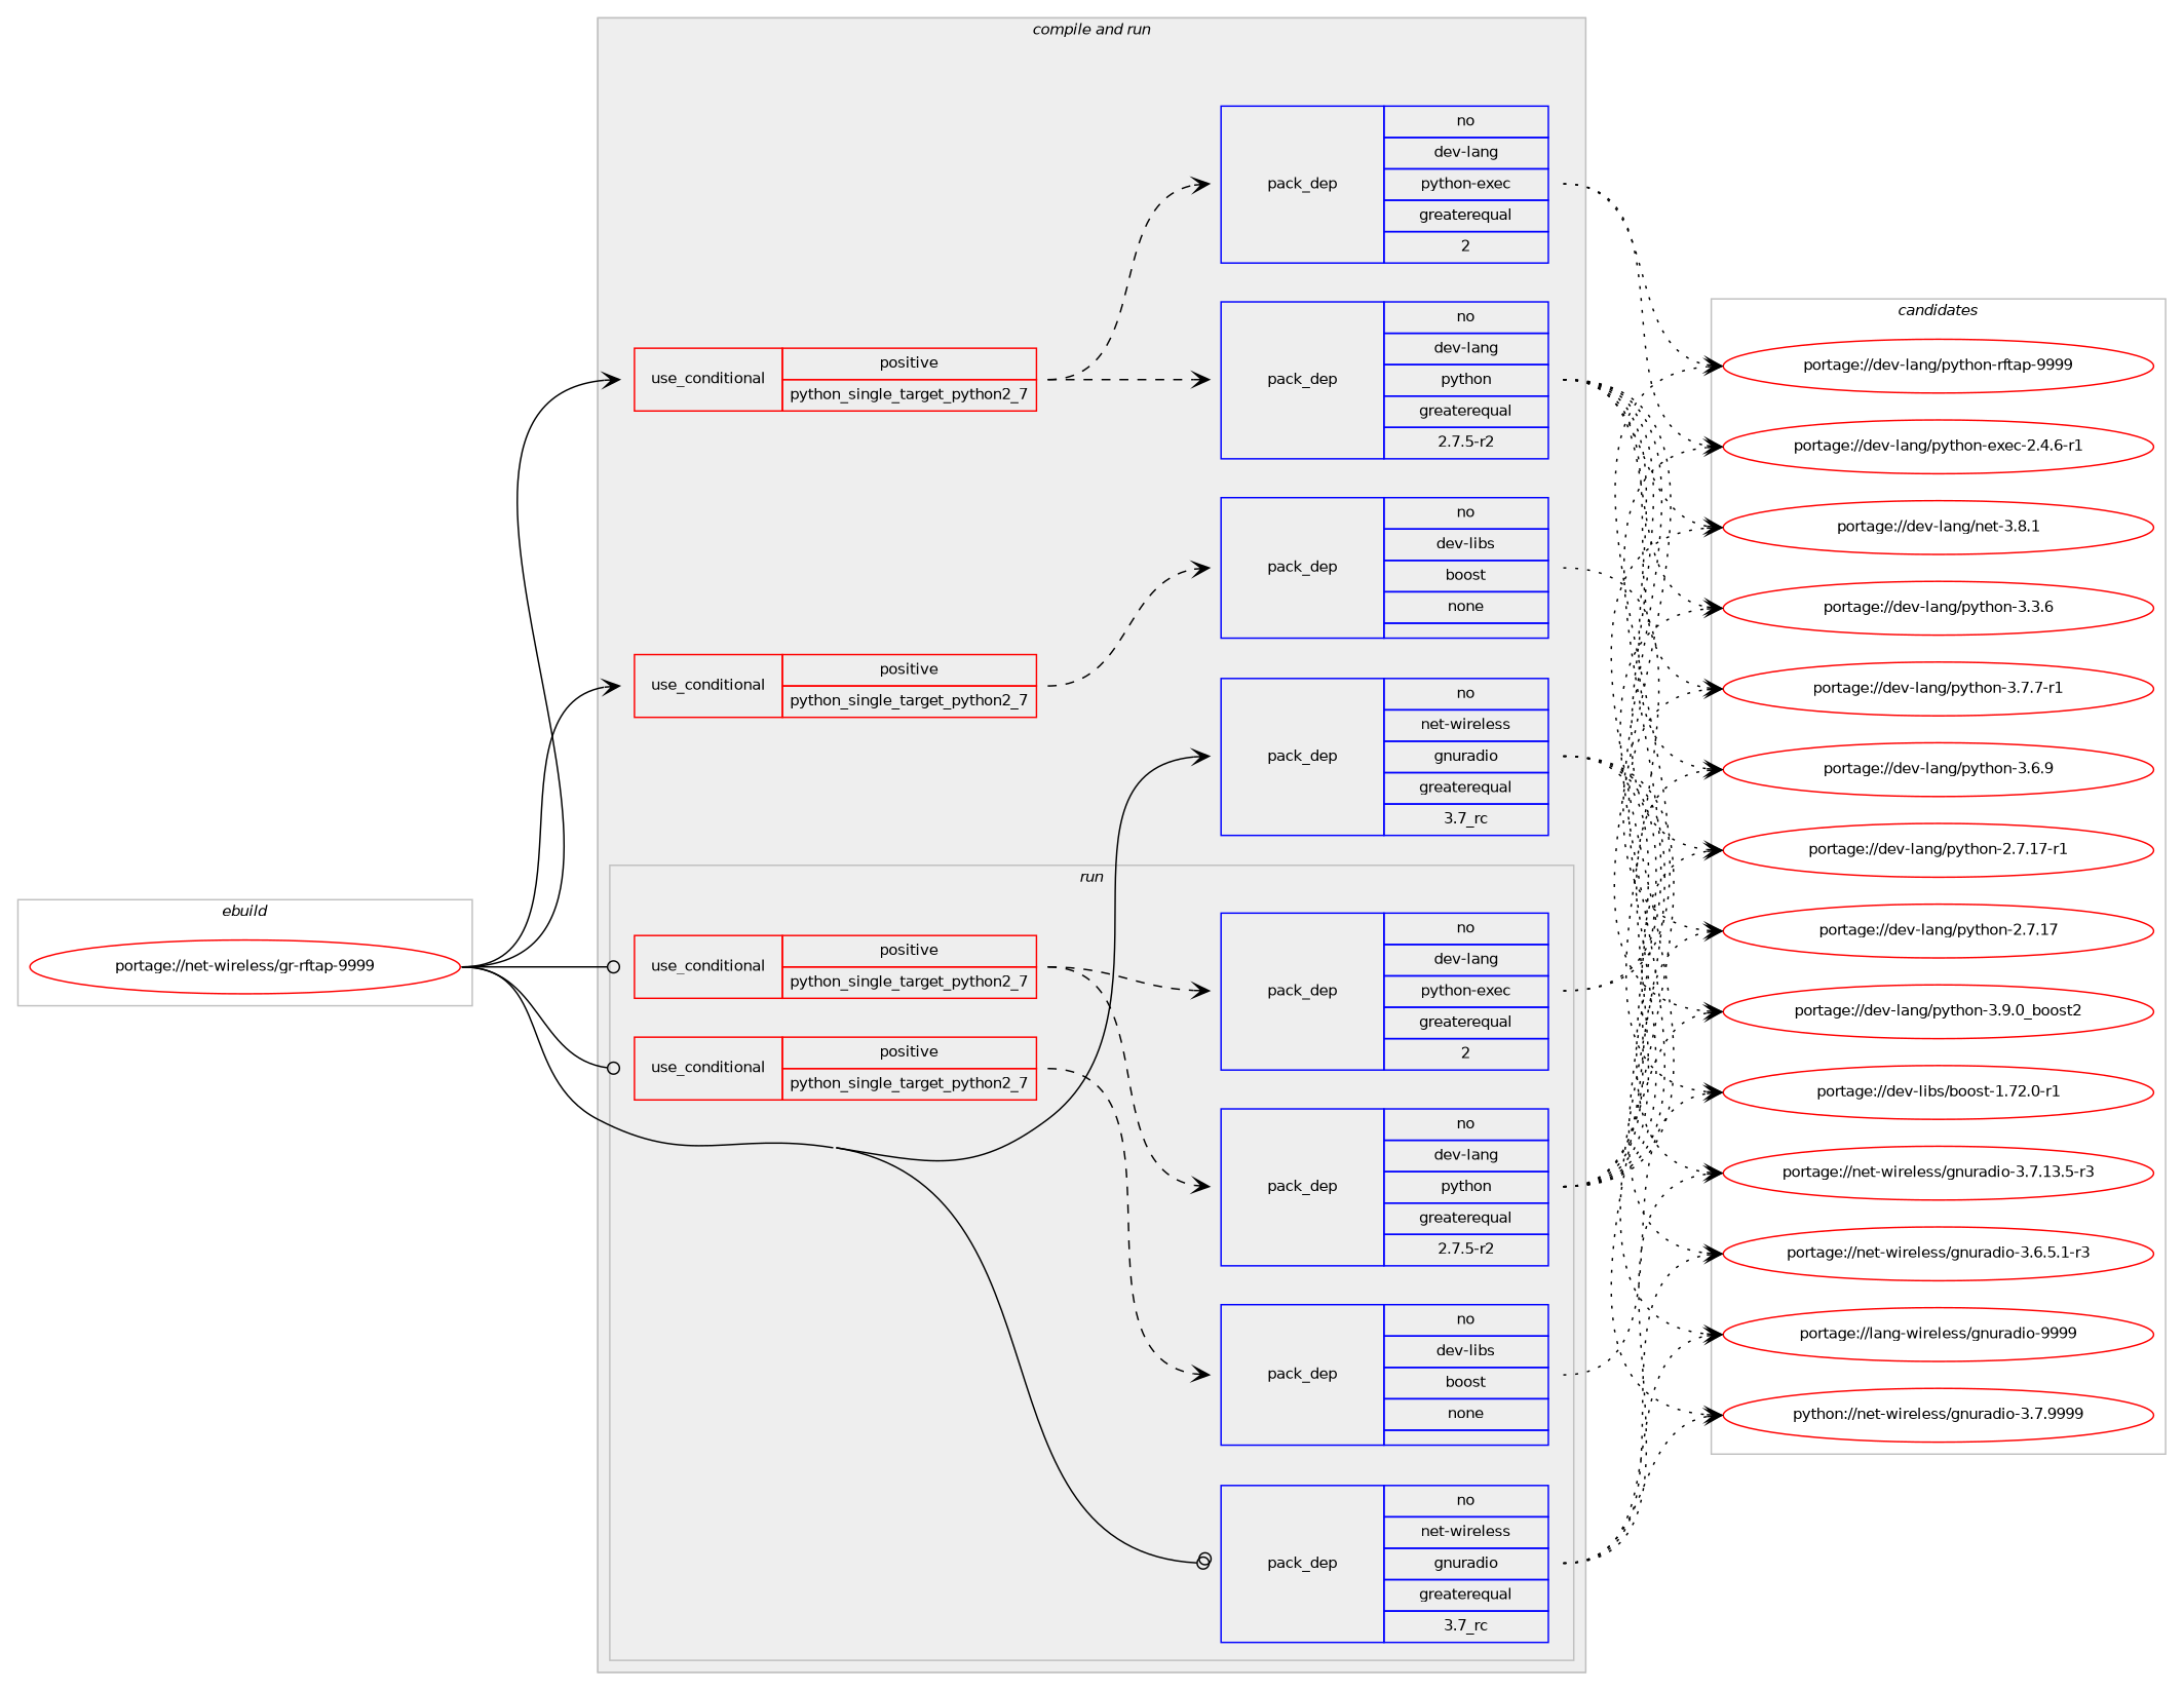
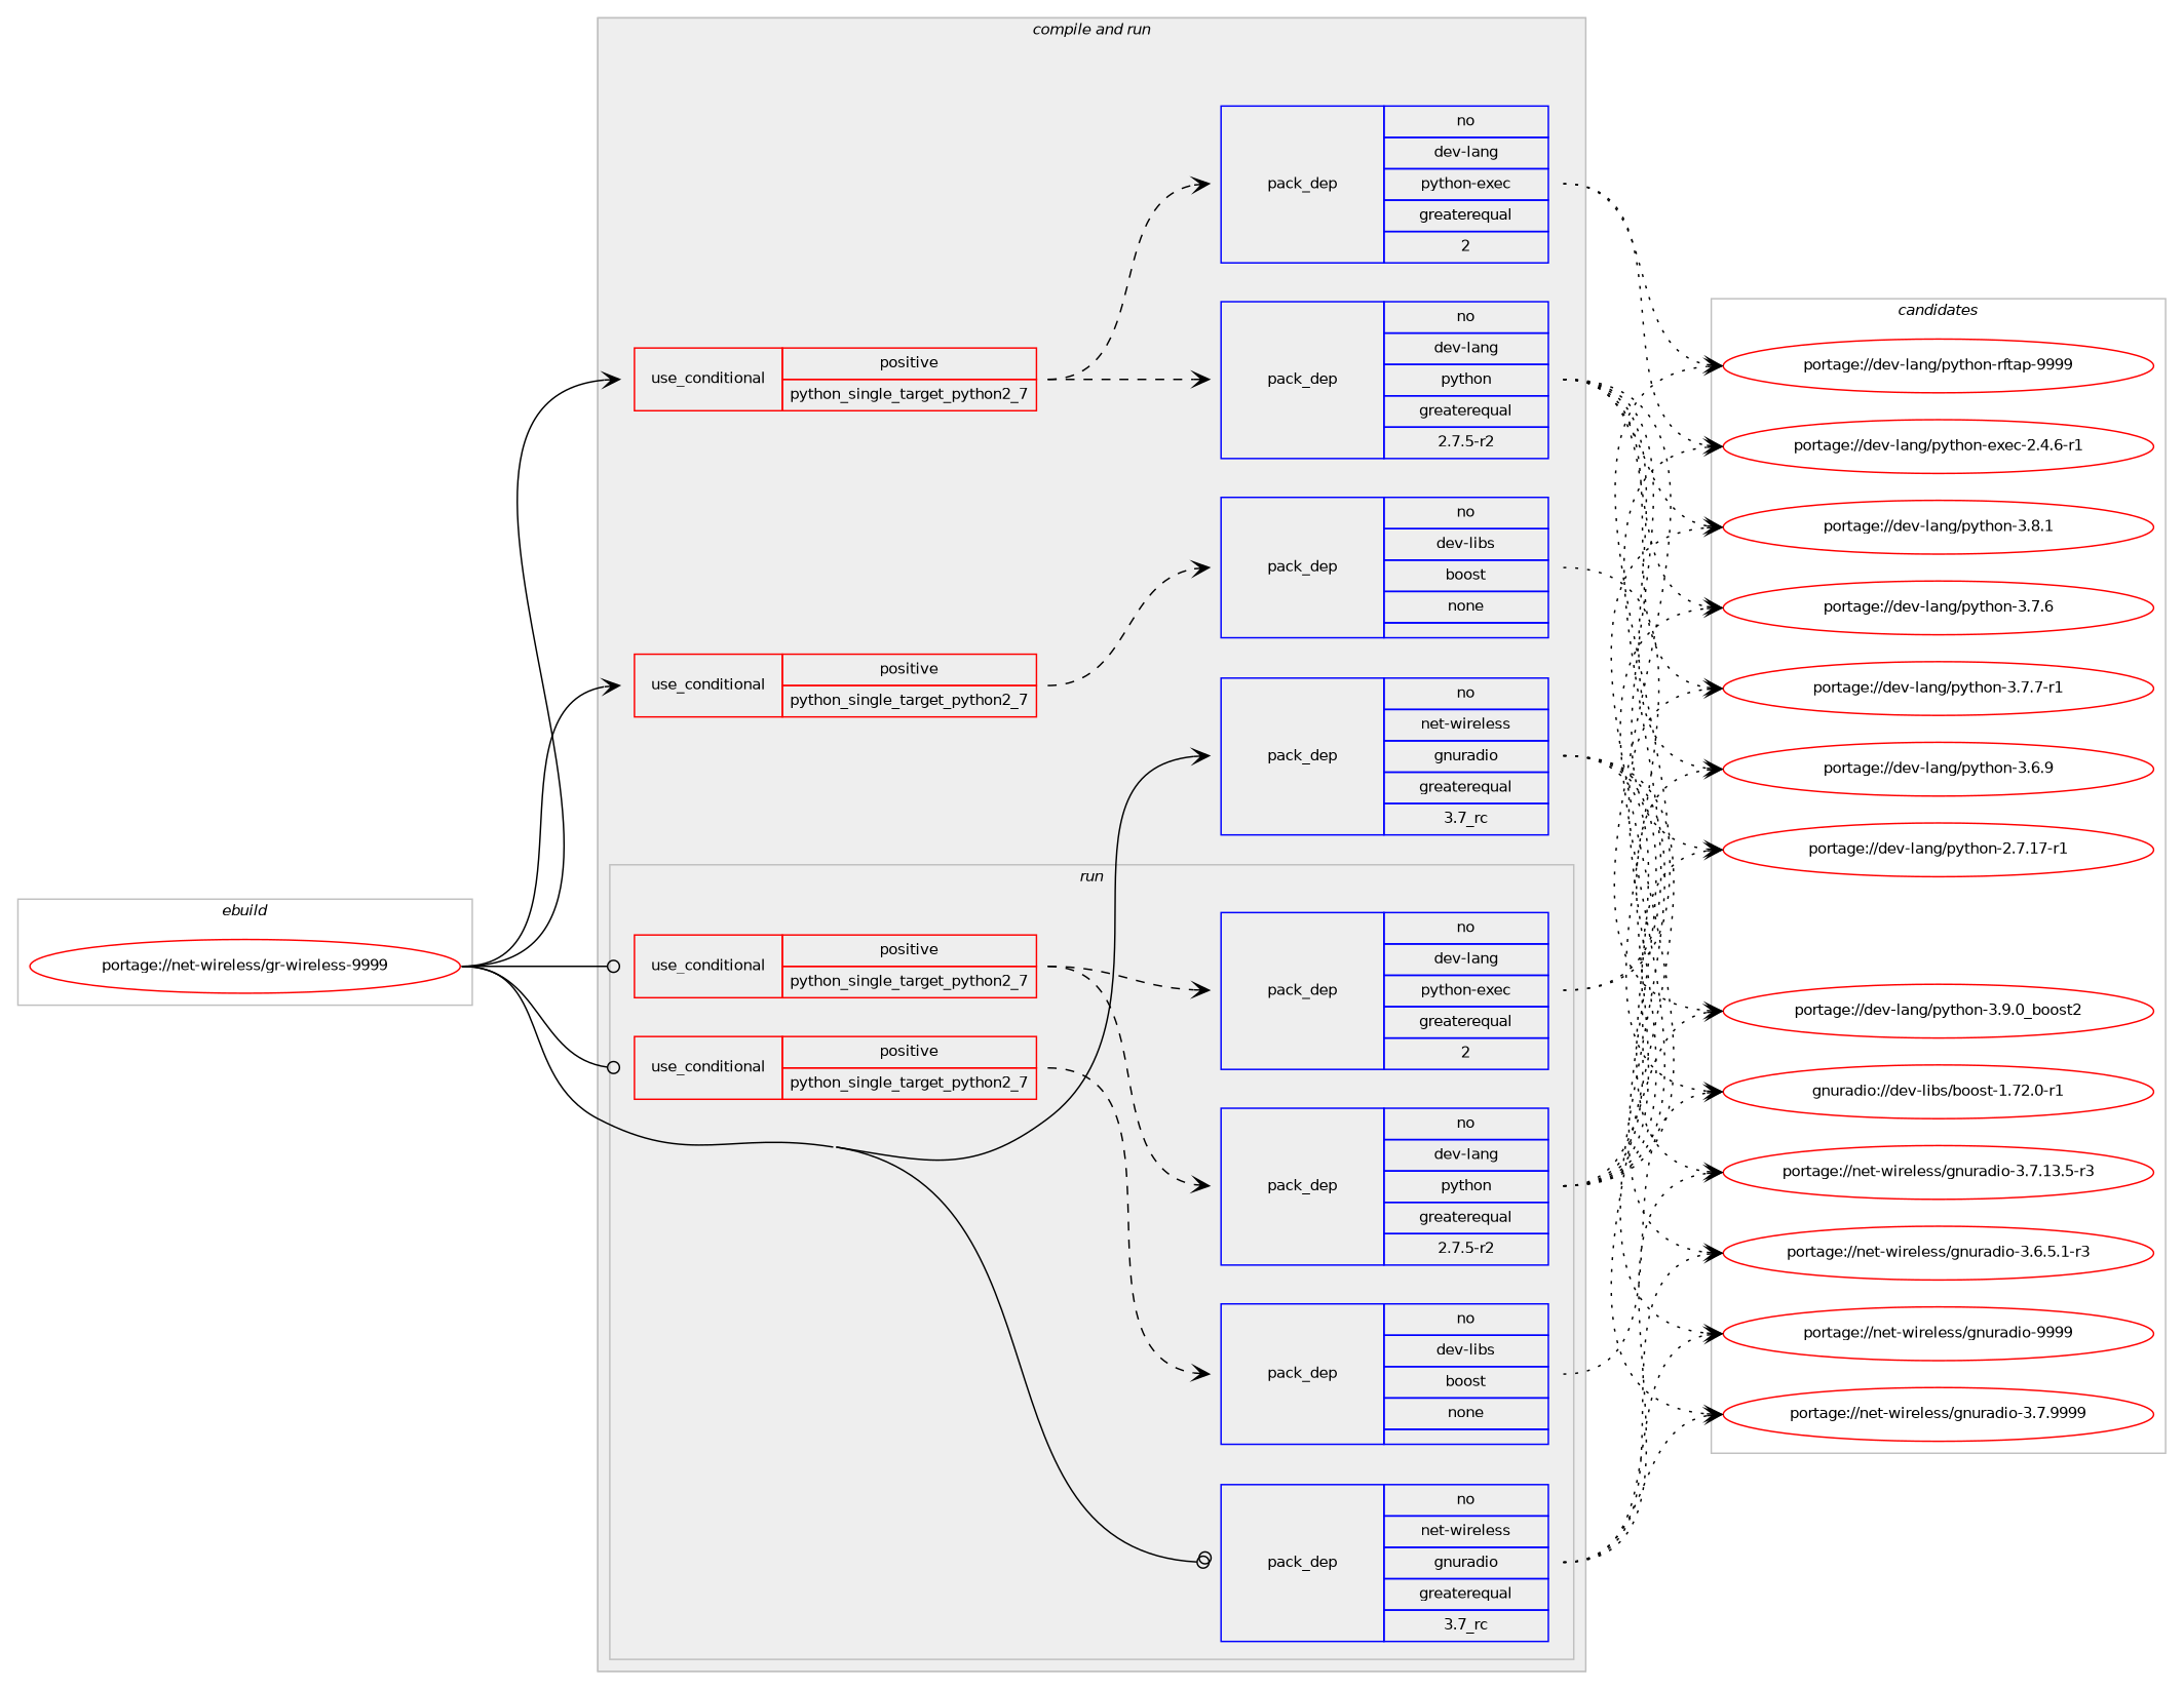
  digraph {
    compound=true
    concentrate=true
    fontname=Helvetica
    fontsize=10
    newrank=true
    rankdir=LR
    ranksep=1.5
    node [color=red fontname=Helvetica fontsize=10]
    edge [arrowhead=vee headport=w style=dotted tailport=e weight=100]
-   n1 [label="portage://net-wireless/gr-rftap-9999" width=4]
+   n1 [label="portage://net-wireless/gr-wireless-9999" width=4]
    n2 [color=blue label=<<TABLE BORDER="0" CELLBORDER="1" CELLSPACING="0" CELLPADDING="4" WIDTH="220"><TR><TD ROWSPAN="6" CELLPADDING="30">pack_dep</TD></TR><TR><TD WIDTH="110">no</TD></TR><TR><TD>dev-lang</TD></TR><TR><TD>python</TD></TR><TR><TD>greaterequal</TD></TR><TR><TD>2.7.5-r2</TD></TR></TABLE>> shape=none]
    n3 [color=blue label=<<TABLE BORDER="0" CELLBORDER="1" CELLSPACING="0" CELLPADDING="4" WIDTH="220"><TR><TD ROWSPAN="6" CELLPADDING="30">pack_dep</TD></TR><TR><TD WIDTH="110">no</TD></TR><TR><TD>dev-lang</TD></TR><TR><TD>python-exec</TD></TR><TR><TD>greaterequal</TD></TR><TR><TD>2</TD></TR></TABLE>> shape=none]
    n4 [label=<<TABLE BORDER="0" CELLBORDER="1" CELLSPACING="0" CELLPADDING="4"><TR><TD ROWSPAN="3" CELLPADDING="10">use_conditional</TD></TR><TR><TD>positive</TD></TR><TR><TD>python_single_target_python2_7</TD></TR></TABLE>> shape=none]
    n5 [color=blue label=<<TABLE BORDER="0" CELLBORDER="1" CELLSPACING="0" CELLPADDING="4" WIDTH="220"><TR><TD ROWSPAN="6" CELLPADDING="30">pack_dep</TD></TR><TR><TD WIDTH="110">no</TD></TR><TR><TD>dev-libs</TD></TR><TR><TD>boost</TD></TR><TR><TD>none</TD></TR><TR><TD></TD></TR></TABLE>> shape=none]
    n6 [label=<<TABLE BORDER="0" CELLBORDER="1" CELLSPACING="0" CELLPADDING="4"><TR><TD ROWSPAN="3" CELLPADDING="10">use_conditional</TD></TR><TR><TD>positive</TD></TR><TR><TD>python_single_target_python2_7</TD></TR></TABLE>> shape=none]
    n7 [color=blue label=<<TABLE BORDER="0" CELLBORDER="1" CELLSPACING="0" CELLPADDING="4" WIDTH="220"><TR><TD ROWSPAN="6" CELLPADDING="30">pack_dep</TD></TR><TR><TD WIDTH="110">no</TD></TR><TR><TD>net-wireless</TD></TR><TR><TD>gnuradio</TD></TR><TR><TD>greaterequal</TD></TR><TR><TD>3.7_rc</TD></TR></TABLE>> shape=none]
    n8 [color=blue label=<<TABLE BORDER="0" CELLBORDER="1" CELLSPACING="0" CELLPADDING="4" WIDTH="220"><TR><TD ROWSPAN="6" CELLPADDING="30">pack_dep</TD></TR><TR><TD WIDTH="110">no</TD></TR><TR><TD>dev-lang</TD></TR><TR><TD>python</TD></TR><TR><TD>greaterequal</TD></TR><TR><TD>2.7.5-r2</TD></TR></TABLE>> shape=none]
    n9 [color=blue label=<<TABLE BORDER="0" CELLBORDER="1" CELLSPACING="0" CELLPADDING="4" WIDTH="220"><TR><TD ROWSPAN="6" CELLPADDING="30">pack_dep</TD></TR><TR><TD WIDTH="110">no</TD></TR><TR><TD>dev-lang</TD></TR><TR><TD>python-exec</TD></TR><TR><TD>greaterequal</TD></TR><TR><TD>2</TD></TR></TABLE>> shape=none]
    n10 [label=<<TABLE BORDER="0" CELLBORDER="1" CELLSPACING="0" CELLPADDING="4"><TR><TD ROWSPAN="3" CELLPADDING="10">use_conditional</TD></TR><TR><TD>positive</TD></TR><TR><TD>python_single_target_python2_7</TD></TR></TABLE>> shape=none]
    n11 [color=blue label=<<TABLE BORDER="0" CELLBORDER="1" CELLSPACING="0" CELLPADDING="4" WIDTH="220"><TR><TD ROWSPAN="6" CELLPADDING="30">pack_dep</TD></TR><TR><TD WIDTH="110">no</TD></TR><TR><TD>dev-libs</TD></TR><TR><TD>boost</TD></TR><TR><TD>none</TD></TR><TR><TD></TD></TR></TABLE>> shape=none]
    n12 [label=<<TABLE BORDER="0" CELLBORDER="1" CELLSPACING="0" CELLPADDING="4"><TR><TD ROWSPAN="3" CELLPADDING="10">use_conditional</TD></TR><TR><TD>positive</TD></TR><TR><TD>python_single_target_python2_7</TD></TR></TABLE>> shape=none]
    n13 [color=blue label=<<TABLE BORDER="0" CELLBORDER="1" CELLSPACING="0" CELLPADDING="4" WIDTH="220"><TR><TD ROWSPAN="6" CELLPADDING="30">pack_dep</TD></TR><TR><TD WIDTH="110">no</TD></TR><TR><TD>net-wireless</TD></TR><TR><TD>gnuradio</TD></TR><TR><TD>greaterequal</TD></TR><TR><TD>3.7_rc</TD></TR></TABLE>> shape=none]
    n14 [label="portage://dev-lang/python-3.9.0_boost2" width=4]
-   n15 [label="portage://dev-lang/net-3.8.1" width=4]
-   n16 [label="portage://dev-lang/python-3.3.6" width=4]
+   n15 [label="portage://dev-lang/python-3.8.1" width=4]
+   n16 [label="portage://dev-lang/python-3.7.6" width=4]
    n17 [label="portage://dev-lang/python-3.7.7-r1" width=4]
    n18 [label="portage://dev-lang/python-3.6.9" width=4]
    n19 [label="portage://dev-lang/python-2.7.17-r1" width=4]
-   n20 [label="portage://dev-lang/python-2.7.17" width=4]
    n21 [label="portage://dev-lang/python-rftap-9999" width=4]
    n22 [label="portage://dev-lang/python-exec-2.4.6-r1" width=4]
-   n23 [label="portage://dev-libs/boost-1.72.0-r1" width=4]
-   n24 [label="portage://lang-wireless/gnuradio-9999" width=4]
-   n25 [label="python://net-wireless/gnuradio-3.7.9999" width=4]
+   n23 [label="gnuradio://dev-libs/boost-1.72.0-r1" width=4]
+   n24 [label="portage://net-wireless/gnuradio-9999" width=4]
+   n25 [label="portage://net-wireless/gnuradio-3.7.9999" width=4]
    n26 [label="portage://net-wireless/gnuradio-3.7.13.5-r3" width=4]
    n27 [label="portage://net-wireless/gnuradio-3.6.5.1-r3" width=4]
    subgraph cluster_1 {
      color=gray
      label=<<i>ebuild</i>>
      rank=same
      n1
    }
    subgraph cluster_2 {
      color=gray
      label=<<i>dependencies</i>>
      subgraph cluster_3 {
        color=gray
        fillcolor="#eeeeee"
        label=<<i>compile</i>>
        style=filled
        subgraph sub_4 {
          color=gray
          fillcolor="#eeeeee"
          label=<<i>compile</i>>
          style=filled
          n4
          subgraph sub_5 {
            color=gray
            fillcolor="#eeeeee"
            label=<<i>compile</i>>
            style=filled
            n2
          }
          subgraph sub_6 {
            color=gray
            fillcolor="#eeeeee"
            label=<<i>compile</i>>
            style=filled
            n3
          }
        }
        subgraph sub_7 {
          color=gray
          fillcolor="#eeeeee"
          label=<<i>compile</i>>
          style=filled
          n6
          subgraph sub_8 {
            color=gray
            fillcolor="#eeeeee"
            label=<<i>compile</i>>
            style=filled
            n5
          }
        }
        subgraph sub_9 {
          color=gray
          fillcolor="#eeeeee"
          label=<<i>compile</i>>
          style=filled
          n7
        }
      }
      subgraph cluster_10 {
        color=gray
        fillcolor="#eeeeee"
        label=<<i>compile and run</i>>
        style=filled
      }
      subgraph cluster_11 {
        color=gray
        fillcolor="#eeeeee"
        label=<<i>run</i>>
        style=filled
        subgraph sub_12 {
          color=gray
          fillcolor="#eeeeee"
          label=<<i>run</i>>
          style=filled
          n10
          subgraph sub_13 {
            color=gray
            fillcolor="#eeeeee"
            label=<<i>run</i>>
            style=filled
            n8
          }
          subgraph sub_14 {
            color=gray
            fillcolor="#eeeeee"
            label=<<i>run</i>>
            style=filled
            n9
          }
        }
        subgraph sub_15 {
          color=gray
          fillcolor="#eeeeee"
          label=<<i>run</i>>
          style=filled
          n12
          subgraph sub_16 {
            color=gray
            fillcolor="#eeeeee"
            label=<<i>run</i>>
            style=filled
            n11
          }
        }
        subgraph sub_17 {
          color=gray
          fillcolor="#eeeeee"
          label=<<i>run</i>>
          style=filled
          n13
        }
      }
    }
    subgraph cluster_18 {
      color=gray
      label=<<i>candidates</i>>
      rank=same
      subgraph sub_19 {
        color=black
        label=<<i>candidates</i>>
        nodesep=1
        rank=same
        n14
        n15
        n16
        n17
        n18
        n19
-       n20
      }
      subgraph sub_20 {
        color=black
        label=<<i>candidates</i>>
        nodesep=1
        rank=same
        n21
        n22
      }
      subgraph sub_21 {
        color=black
        label=<<i>candidates</i>>
        nodesep=1
        rank=same
        n23
      }
      subgraph sub_22 {
        color=black
        label=<<i>candidates</i>>
        nodesep=1
        rank=same
        n24
        n25
        n26
        n27
      }
      subgraph sub_23 {
        color=black
        label=<<i>candidates</i>>
        nodesep=1
        rank=same
        n14
        n15
        n16
        n17
        n18
        n19
-       n20
      }
      subgraph sub_24 {
        color=black
        label=<<i>candidates</i>>
        nodesep=1
        rank=same
        n21
        n22
      }
      subgraph sub_25 {
        color=black
        label=<<i>candidates</i>>
        nodesep=1
        rank=same
        n23
      }
      subgraph sub_26 {
        color=black
        label=<<i>candidates</i>>
        nodesep=1
        rank=same
        n24
        n25
        n26
        n27
      }
    }
    n1 -> n4 [style=solid weight=20]
    n1 -> n6 [style=solid weight=20]
    n1 -> n7 [style=solid weight=20]
    n1 -> n10 [arrowhead=odot style=solid weight=20]
    n1 -> n12 [arrowhead=odot style=solid weight=20]
    n1 -> n13 [arrowhead=odot style=solid weight=20]
    n2 -> n14
    n2 -> n15
    n2 -> n16
    n2 -> n17
    n2 -> n18
    n2 -> n19
-   n2 -> n20
    n3 -> n21
    n3 -> n22
    n4 -> n2 [style=dashed weight=20]
    n4 -> n3 [style=dashed weight=20]
    n5 -> n23
    n6 -> n5 [style=dashed weight=20]
    n7 -> n24
    n7 -> n25
    n7 -> n26
    n7 -> n27
    n8 -> n14
    n8 -> n15
    n8 -> n16
    n8 -> n17
    n8 -> n18
    n8 -> n19
-   n8 -> n20
    n9 -> n21
    n9 -> n22
    n10 -> n8 [style=dashed weight=20]
    n10 -> n9 [style=dashed weight=20]
    n11 -> n23
    n12 -> n11 [style=dashed weight=20]
    n13 -> n24
    n13 -> n25
    n13 -> n26
    n13 -> n27
  }
